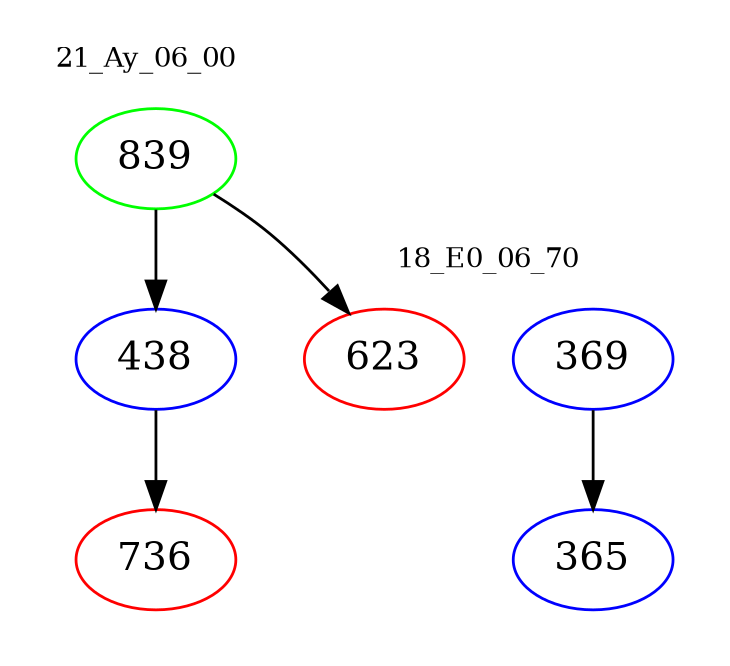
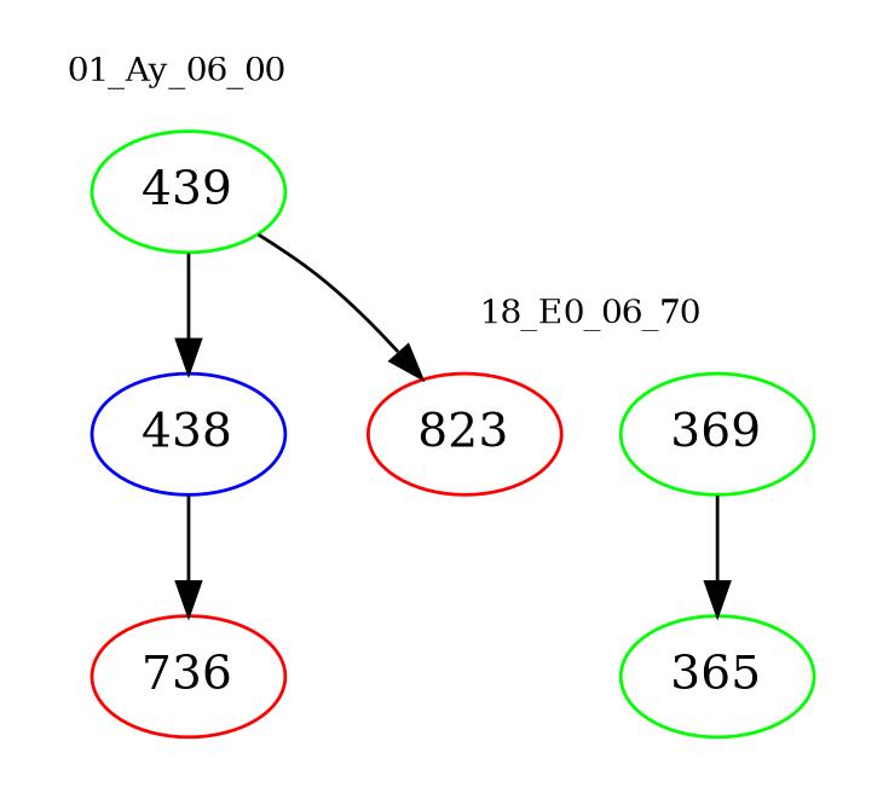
  digraph {
    node [color=green]
    edge [color=black]
-   n1 [label=839]
+   n1 [label=439]
    n2 [color=blue label=438]
    n3 [color=red label=736]
-   n4 [color=blue label=369]
-   n5 [color=blue label=365]
-   n6 [color=red label=623]
+   n4 [label=369]
+   n5 [label=365]
+   n6 [color=red label=823]
    subgraph cluster_1 {
      color=white
      fontsize=10
-     label="21_Ay_06_00"
+     label="01_Ay_06_00"
      n1
      n2
      n3
    }
    subgraph cluster_2 {
      color=white
      fontsize=10
      label="18_E0_06_70"
      n4
      n5
      n6
    }
    n1 -> n2
    n1 -> n6
    n2 -> n3
    n4 -> n5
  }
